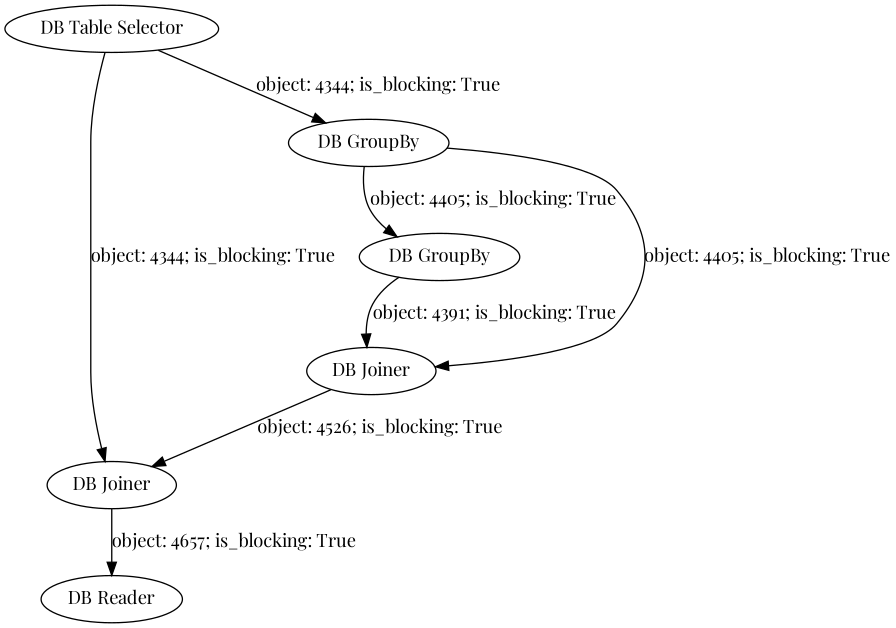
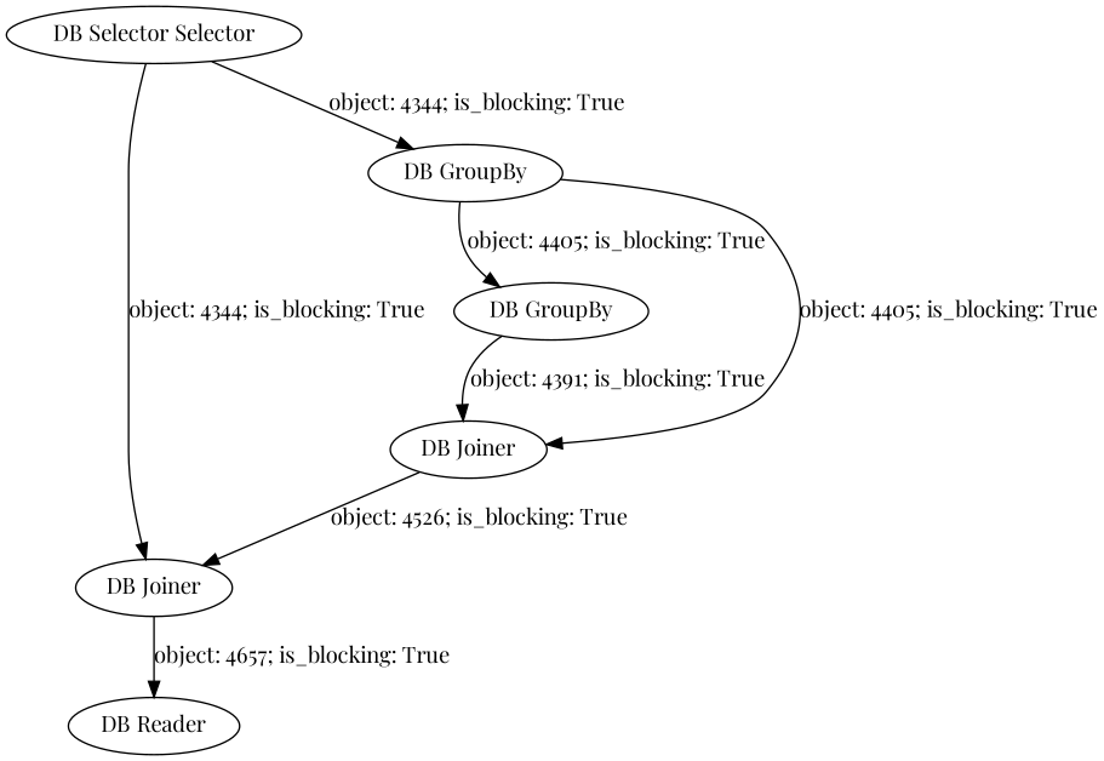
  digraph {
    fontname="Playfair Display"
    rankdir=TB
    node [fontname="Playfair Display"]
    edge [fontname="Playfair Display"]
    n1 [label="DB GroupBy"]
    n2 [label="DB Joiner"]
    n3 [label="DB Joiner"]
    n4 [label="DB Reader"]
-   n5 [label="DB Table Selector"]
+   n5 [label="DB Selector Selector"]
    n6 [label="DB GroupBy"]
    n1 -> n2 [label="object: 4391; is_blocking: True"]
    n2 -> n3 [label="object: 4526; is_blocking: True"]
    n3 -> n4 [label="object: 4657; is_blocking: True"]
    n5 -> n3 [label="object: 4344; is_blocking: True"]
    n5 -> n6 [label="object: 4344; is_blocking: True"]
    n6 -> n1 [label="object: 4405; is_blocking: True"]
    n6 -> n2 [label="object: 4405; is_blocking: True"]
  }
